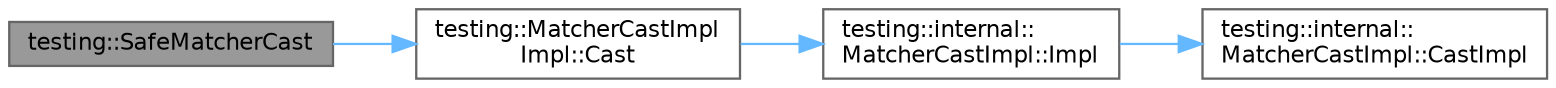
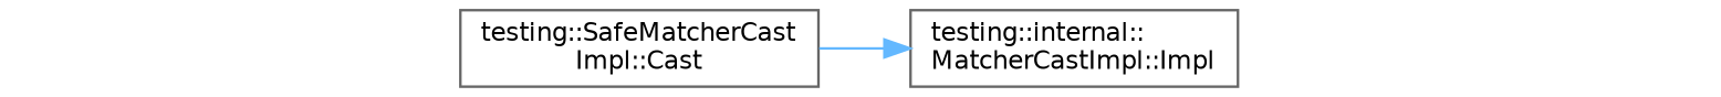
  digraph {
    rankdir=LR
    node [color=grey40 fillcolor=white fontname=Helvetica fontsize=10 shape=box style=filled]
    edge [color=steelblue1 fontname=Helvetica fontsize=10 labelfontname=Helvetica labelfontsize=10 style=solid]
-   n1 [color=gray40 fillcolor=grey60 fontcolor=black height=0.2 label="testing::SafeMatcherCast" width=0.4]
-   n2 [height=0.2 label="testing::MatcherCastImpl\lImpl::Cast" width=0.4]
+   n2 [height=0.2 label="testing::SafeMatcherCast\lImpl::Cast" width=0.4]
    n3 [height=0.2 label="testing::internal::\lMatcherCastImpl::Impl" width=0.4]
-   n4 [height=0.2 label="testing::internal::\lMatcherCastImpl::CastImpl" width=0.4]
-   n1 -> n2
    n2 -> n3
-   n3 -> n4
  }
